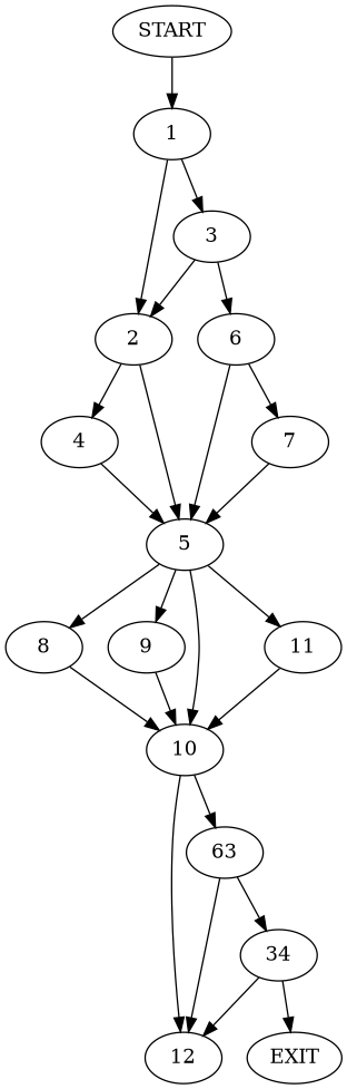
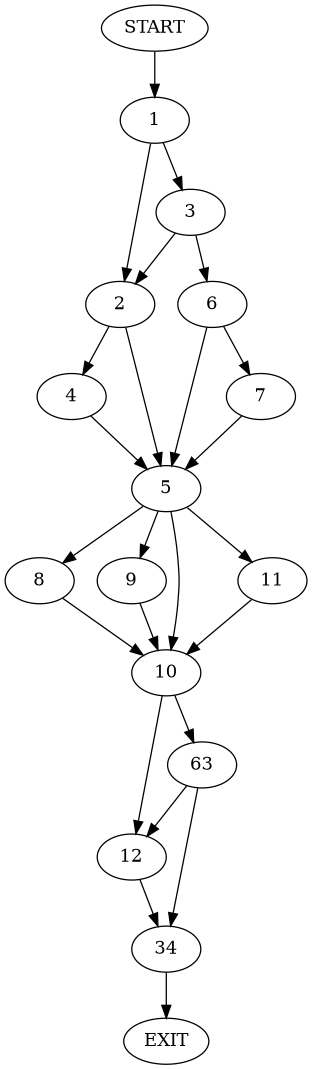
  digraph {
    n1 [label=START]
    1
    2
    3
    n5 [label=EXIT]
    4
    5
    6
    8
    9
    10
    11
    7
    12
    n15 [label=63]
    n16 [label=34]
    n1 -> 1
    1 -> 2
    1 -> 3
    2 -> 4
    2 -> 5
    3 -> 2
    3 -> 6
    4 -> 5
    5 -> 8
    5 -> 9
    5 -> 10
    5 -> 11
    6 -> 5
    6 -> 7
    8 -> 10
    9 -> 10
    10 -> 12
    10 -> n15
    11 -> 10
    7 -> 5
-   n16 -> 12
+   12 -> n16
    n15 -> 12
    n15 -> n16
    n16 -> n5
  }
